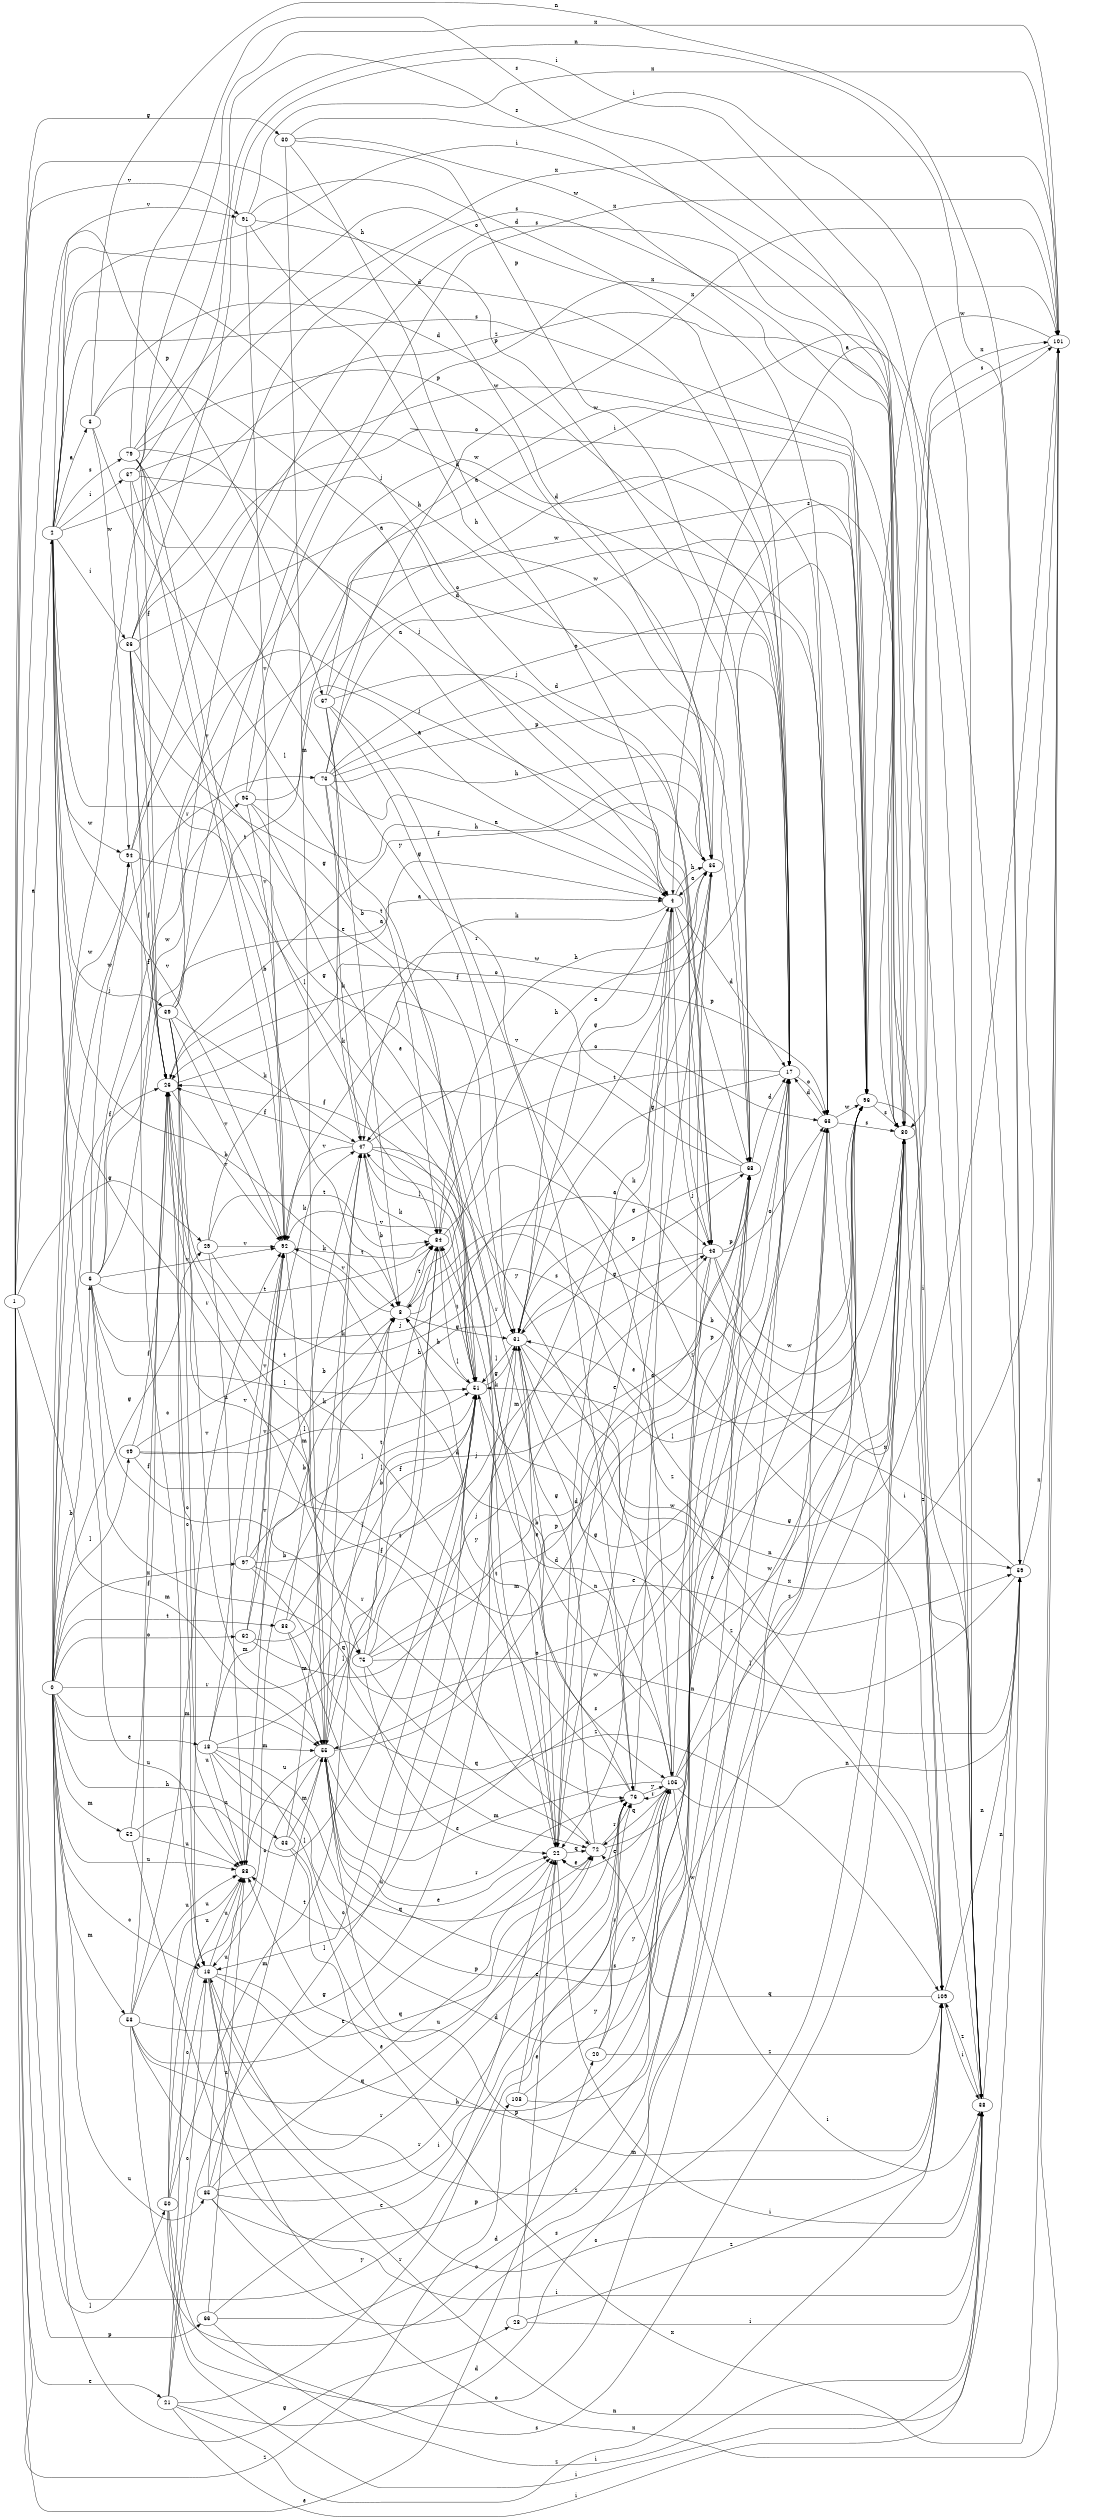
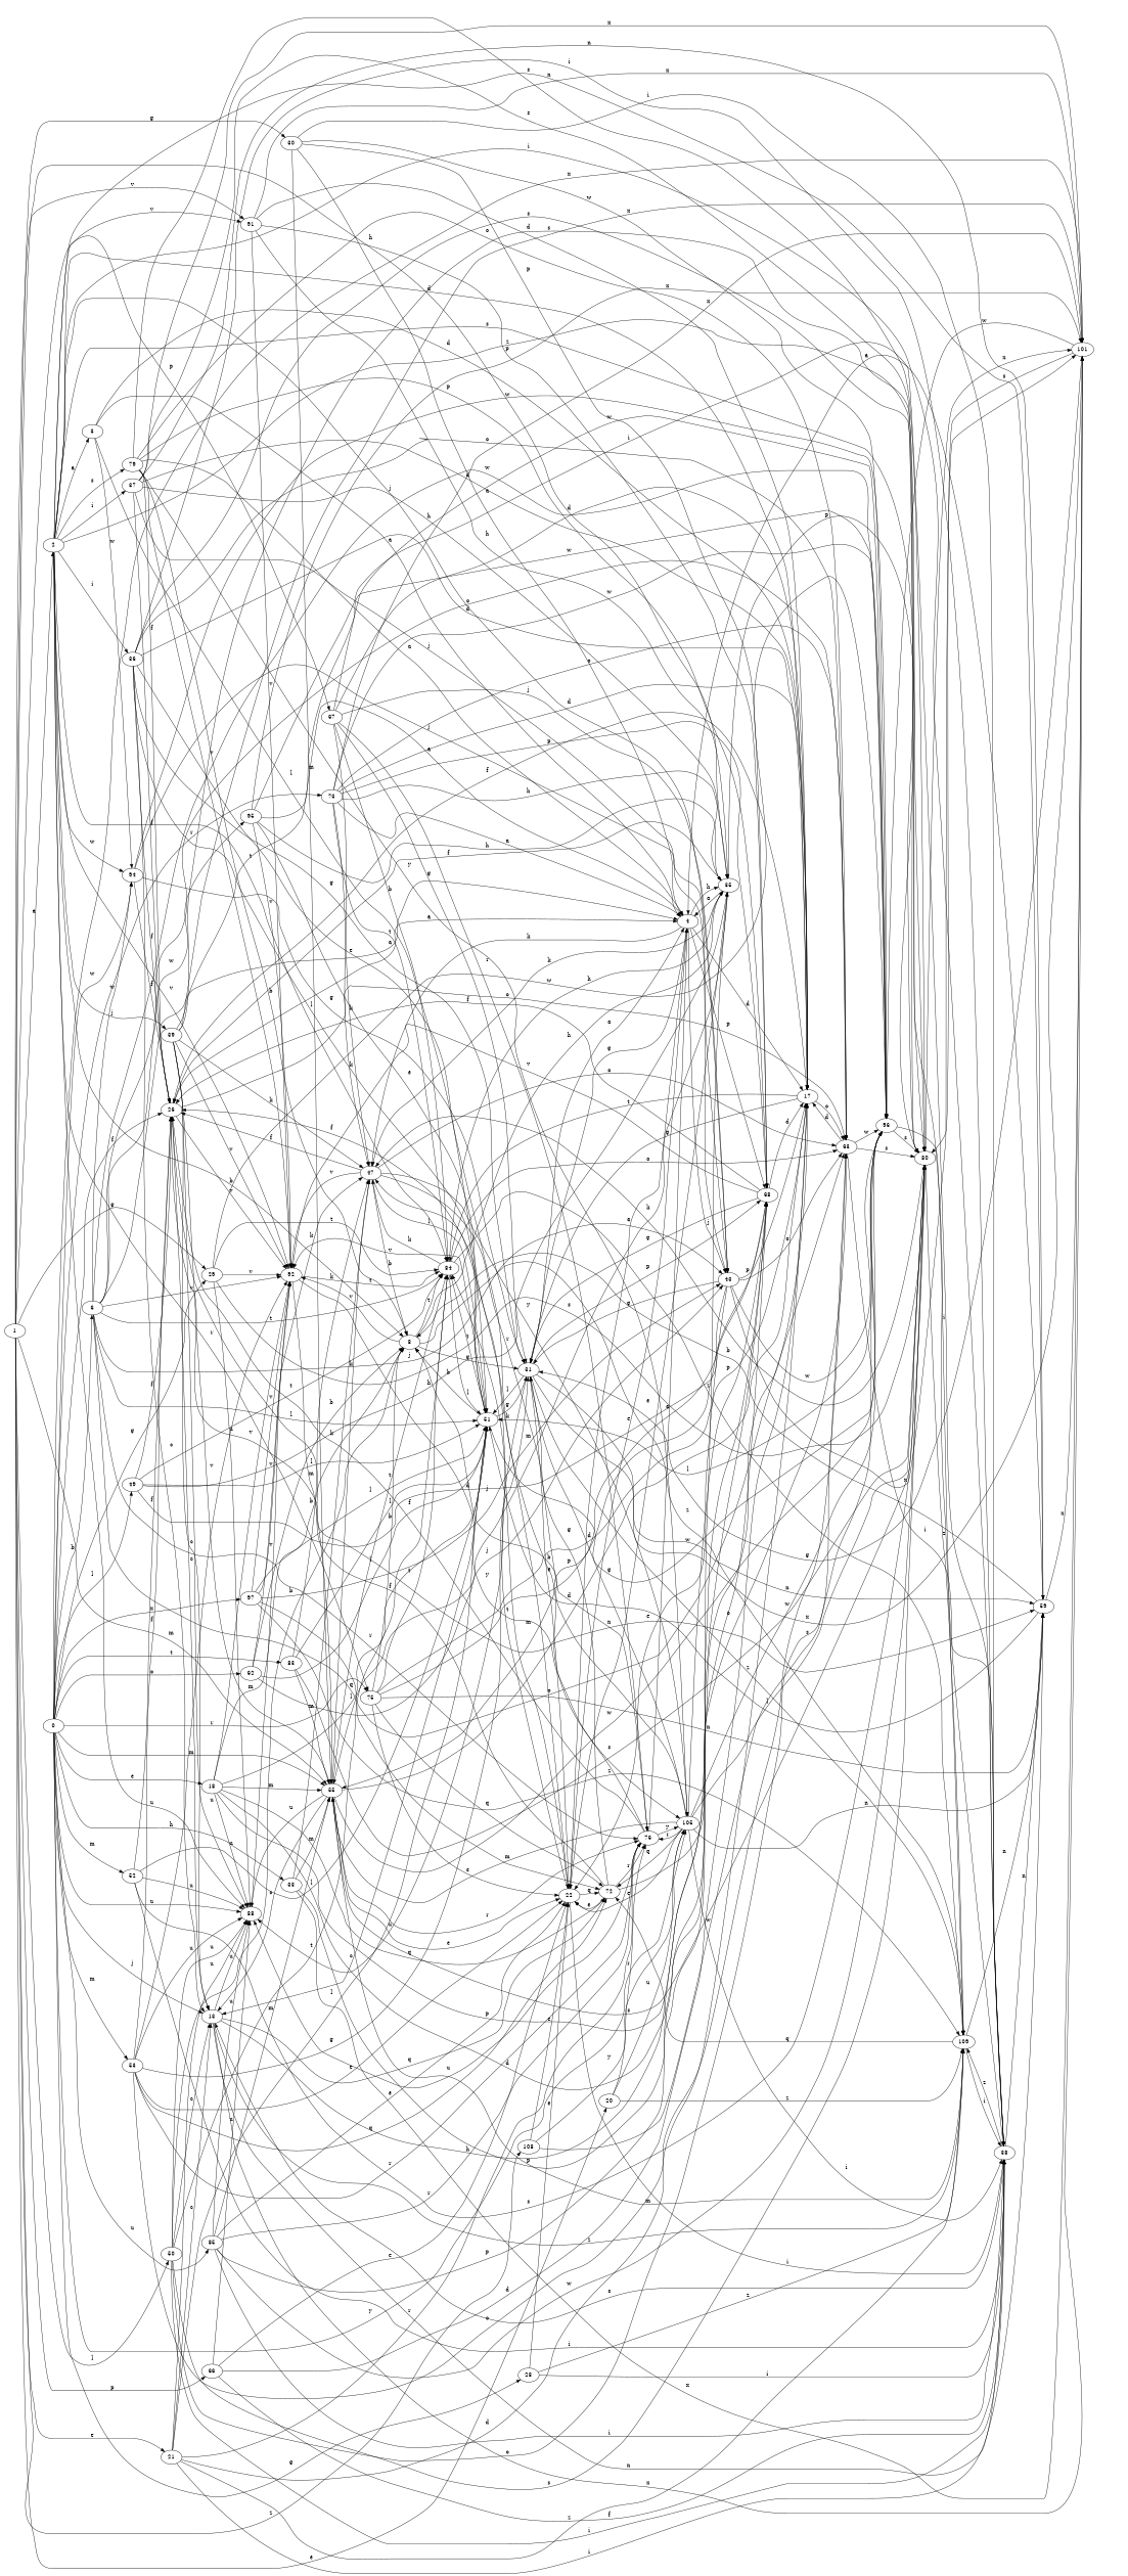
  strict digraph {
    rankdir=LR
    0
    6
    13
    18
    26
    28
    29
    33
    49
    52
    53
    55
    62
    73
    75
    83
    85
    88
    94
    97
    101
    105
    72
    43
    84
    92
    4
    51
    63
    76
    95
    96
    35
    109
    59
    8
    17
    68
    38
    22
    80
    47
    31
    1
    2
    20
    21
    30
    50
    66
    67
    91
    108
    3
    36
    37
    39
    79
    0 -> 6 [label=b]
-   0 -> 13 [label=c]
+   0 -> 13 [label=j]
    0 -> 18 [label=e]
    0 -> 26 [label=f]
    0 -> 28 [label=g]
    0 -> 29 [label=g]
    0 -> 33 [label=h]
    0 -> 49 [label=l]
    0 -> 52 [label=m]
    0 -> 53 [label=m]
    0 -> 55 [label=m]
    0 -> 62 [label=o]
    0 -> 73 [label=r]
    0 -> 75 [label=r]
    0 -> 83 [label=t]
    0 -> 85 [label=u]
    0 -> 88 [label=u]
    0 -> 94 [label=w]
    0 -> 97 [label=x]
    0 -> 101 [label=x]
    0 -> 105 [label=y]
    6 -> 94 [label=w]
    6 -> 72 [label=q]
    6 -> 43 [label=j]
    6 -> 84 [label=t]
    6 -> 92 [label=v]
    6 -> 4 [label=a]
    6 -> 51 [label=l]
    6 -> 63 [label=o]
    6 -> 76 [label=r]
    6 -> 95 [label=w]
    6 -> 96 [label=w]
    13 -> 88 [label=u]
    13 -> 101 [label=x]
    13 -> 72 [label=q]
    13 -> 35 [label=h]
    13 -> 109 [label=z]
    13 -> 59 [label=n]
    18 -> 55 [label=m]
    18 -> 88 [label=u]
    18 -> 72 [label=q]
    18 -> 92 [label=v]
    18 -> 51 [label=l]
    18 -> 8 [label=b]
    18 -> 17 [label=d]
    18 -> 68 [label=p]
    26 -> 13 [label=c]
    26 -> 92 [label=v]
    26 -> 4 [label=a]
    26 -> 63 [label=o]
    26 -> 59 [label=n]
    28 -> 109 [label=z]
    28 -> 38 [label=i]
    28 -> 22 [label=e]
    29 -> 88 [label=u]
    29 -> 84 [label=t]
    29 -> 92 [label=v]
    29 -> 96 [label=w]
    29 -> 80 [label=s]
    33 -> 55 [label=m]
    33 -> 101 [label=x]
    33 -> 68 [label=p]
    33 -> 47 [label=k]
    49 -> 26 [label=f]
    49 -> 84 [label=t]
    49 -> 51 [label=l]
    49 -> 35 [label=h]
    49 -> 17 [label=d]
    52 -> 26 [label=f]
    52 -> 88 [label=u]
    52 -> 51 [label=l]
    52 -> 38 [label=i]
+   52 -> 80 [label=s]
    53 -> 26 [label=f]
    53 -> 88 [label=u]
    53 -> 72 [label=q]
    53 -> 92 [label=v]
    53 -> 63 [label=o]
    53 -> 76 [label=r]
    53 -> 22 [label=e]
    53 -> 31 [label=g]
    55 -> 13 [label=c]
    55 -> 88 [label=u]
    55 -> 84 [label=t]
    55 -> 76 [label=r]
    55 -> 96 [label=w]
    55 -> 17 [label=d]
    55 -> 22 [label=e]
    55 -> 80 [label=s]
    55 -> 47 [label=k]
    62 -> 43 [label=j]
    62 -> 92 [label=v]
    62 -> 51 [label=l]
    62 -> 8 [label=b]
    73 -> 101 [label=x]
    73 -> 84 [label=t]
    73 -> 4 [label=a]
    73 -> 63 [label=o]
    73 -> 96 [label=w]
    73 -> 35 [label=h]
    73 -> 17 [label=d]
    73 -> 68 [label=p]
    73 -> 47 [label=k]
    75 -> 72 [label=q]
    75 -> 84 [label=t]
    75 -> 59 [label=n]
    75 -> 8 [label=b]
    75 -> 17 [label=d]
    75 -> 68 [label=p]
    75 -> 22 [label=e]
    83 -> 55 [label=m]
    83 -> 51 [label=l]
    83 -> 80 [label=s]
    83 -> 47 [label=k]
    85 -> 55 [label=m]
    85 -> 88 [label=u]
    85 -> 76 [label=r]
    85 -> 68 [label=p]
-   85 -> 105 [label=i]
+   85 -> 38 [label=i]
    85 -> 22 [label=e]
-   85 -> 80 [label=s]
+   85 -> 80 [label=w]
    88 -> 92 [label=v]
    94 -> 26 [label=f]
    94 -> 43 [label=j]
    94 -> 96 [label=w]
    94 -> 31 [label=g]
    97 -> 43 [label=j]
    97 -> 92 [label=v]
    97 -> 51 [label=l]
    97 -> 63 [label=o]
    97 -> 109 [label=z]
    97 -> 47 [label=k]
    101 -> 96 [label=w]
    101 -> 80 [label=s]
    101 -> 31 [label=g]
    105 -> 55 [label=m]
    105 -> 72 [label=q]
    105 -> 76 [label=r]
    105 -> 96 [label=w]
    105 -> 59 [label=n]
    105 -> 8 [label=b]
    105 -> 68 [label=p]
    105 -> 38 [label=i]
    105 -> 22 [label=e]
    105 -> 80 [label=s]
    105 -> 31 [label=g]
    72 -> 26 [label=f]
    72 -> 63 [label=o]
    72 -> 76 [label=r]
    72 -> 22 [label=e]
    72 -> 31 [label=g]
    43 -> 55 [label=m]
    43 -> 101 [label=x]
    43 -> 63 [label=o]
    43 -> 96 [label=w]
    43 -> 68 [label=p]
    43 -> 22 [label=e]
    43 -> 31 [label=g]
    84 -> 51 [label=l]
+   84 -> 63 [label=o]
    84 -> 35 [label=h]
    84 -> 109 [label=z]
    84 -> 47 [label=k]
    92 -> 55 [label=m]
    92 -> 105 [label=y]
    92 -> 84 [label=t]
    4 -> 43 [label=j]
    4 -> 35 [label=h]
    4 -> 17 [label=d]
    4 -> 68 [label=p]
    4 -> 22 [label=e]
    4 -> 47 [label=k]
    4 -> 31 [label=g]
    51 -> 13 [label=c]
    51 -> 26 [label=f]
    51 -> 84 [label=t]
    51 -> 92 [label=v]
    51 -> 96 [label=w]
    51 -> 8 [label=b]
    51 -> 31 [label=g]
    63 -> 96 [label=w]
    63 -> 17 [label=d]
    63 -> 38 [label=i]
    63 -> 80 [label=s]
    76 -> 26 [label=f]
    76 -> 88 [label=u]
    76 -> 105 [label=y]
    76 -> 4 [label=a]
    76 -> 47 [label=k]
    95 -> 101 [label=x]
    95 -> 92 [label=v]
    95 -> 96 [label=w]
    95 -> 35 [label=h]
    95 -> 38 [label=i]
    95 -> 22 [label=e]
    96 -> 51 [label=l]
    96 -> 38 [label=i]
    96 -> 80 [label=s]
    35 -> 26 [label=f]
    35 -> 55 [label=m]
    35 -> 4 [label=a]
    35 -> 22 [label=e]
-   35 -> 80 [label=s]
+   35 -> 80 [label=p]
+   35 -> 47 [label=k]
    109 -> 55 [label=m]
    109 -> 72 [label=q]
    109 -> 59 [label=n]
    109 -> 38 [label=i]
    59 -> 101 [label=x]
    59 -> 4 [label=a]
    59 -> 51 [label=l]
    59 -> 8 [label=b]
    8 -> 84 [label=t]
    8 -> 92 [label=v]
    8 -> 35 [label=h]
    8 -> 109 [label=z]
    8 -> 31 [label=g]
+   17 -> 26 [label=f]
    17 -> 84 [label=t]
    17 -> 63 [label=o]
    17 -> 31 [label=g]
    68 -> 26 [label=f]
    68 -> 92 [label=v]
    68 -> 17 [label=d]
    68 -> 31 [label=g]
    38 -> 13 [label=c]
    38 -> 109 [label=z]
    38 -> 59 [label=n]
    22 -> 72 [label=q]
    22 -> 84 [label=t]
    22 -> 4 [label=a]
    22 -> 38 [label=i]
    80 -> 101 [label=x]
    80 -> 109 [label=z]
    80 -> 47 [label=k]
    47 -> 26 [label=f]
    47 -> 105 [label=y]
    47 -> 92 [label=v]
    47 -> 51 [label=l]
    47 -> 63 [label=o]
    47 -> 76 [label=r]
    47 -> 8 [label=b]
    31 -> 88 [label=u]
    31 -> 101 [label=x]
    31 -> 4 [label=a]
    31 -> 51 [label=l]
    31 -> 109 [label=z]
    31 -> 59 [label=n]
    31 -> 68 [label=p]
    31 -> 22 [label=e]
    1 -> 29 [label=g]
    1 -> 55 [label=m]
    1 -> 35 [label=h]
    1 -> 2 [label=a]
    1 -> 20 [label=e]
    1 -> 21 [label=e]
    1 -> 30 [label=g]
    1 -> 50 [label=l]
    1 -> 66 [label=p]
    1 -> 67 [label=p]
    1 -> 91 [label=v]
    1 -> 108 [label=z]
    2 -> 75 [label=r]
    2 -> 88 [label=u]
    2 -> 94 [label=w]
    2 -> 43 [label=j]
    2 -> 84 [label=t]
    2 -> 92 [label=v]
    2 -> 109 [label=z]
    2 -> 8 [label=b]
    2 -> 17 [label=d]
    2 -> 38 [label=i]
    2 -> 80 [label=s]
    2 -> 91 [label=v]
    2 -> 3 [label=a]
    2 -> 36 [label=i]
    2 -> 37 [label=i]
    2 -> 39 [label=j]
    2 -> 79 [label=s]
-   20 -> 105 [label=y]
+   20 -> 105 [label=u]
    20 -> 76 [label=r]
    20 -> 109 [label=z]
    21 -> 13 [label=c]
    21 -> 88 [label=u]
    21 -> 51 [label=l]
    21 -> 76 [label=r]
    21 -> 109 [label=z]
    21 -> 17 [label=d]
    21 -> 38 [label=i]
    30 -> 55 [label=m]
    30 -> 4 [label=a]
    30 -> 96 [label=w]
    30 -> 68 [label=p]
    30 -> 38 [label=i]
    50 -> 13 [label=c]
    50 -> 88 [label=u]
    50 -> 84 [label=t]
    50 -> 63 [label=o]
    50 -> 8 [label=b]
    50 -> 38 [label=i]
    50 -> 80 [label=s]
    66 -> 88 [label=u]
    66 -> 17 [label=d]
-   66 -> 38 [label=i]
+   66 -> 38 [label=f]
    66 -> 22 [label=e]
    67 -> 43 [label=j]
    67 -> 76 [label=r]
    67 -> 96 [label=w]
-   67 -> 8 [label=b]
+   67 -> 84 [label=b]
    67 -> 17 [label=d]
    67 -> 47 [label=k]
    67 -> 31 [label=g]
    91 -> 101 [label=x]
    91 -> 92 [label=v]
    91 -> 35 [label=h]
    91 -> 17 [label=d]
    91 -> 68 [label=p]
    108 -> 105 [label=y]
    108 -> 96 [label=w]
    108 -> 22 [label=e]
    3 -> 94 [label=w]
    3 -> 4 [label=a]
    3 -> 51 [label=l]
-   3 -> 59 [label=n]
+   2 -> 59 [label=n]
    3 -> 17 [label=d]
    36 -> 13 [label=c]
    36 -> 26 [label=f]
    36 -> 51 [label=l]
    36 -> 63 [label=o]
    36 -> 17 [label=d]
    36 -> 38 [label=i]
    36 -> 22 [label=e]
    36 -> 80 [label=s]
    36 -> 31 [label=g]
    37 -> 26 [label=f]
    37 -> 101 [label=x]
    37 -> 43 [label=j]
    37 -> 35 [label=h]
    37 -> 59 [label=n]
    37 -> 17 [label=d]
    37 -> 80 [label=s]
    39 -> 13 [label=c]
    39 -> 55 [label=m]
    39 -> 88 [label=u]
    39 -> 101 [label=x]
    39 -> 92 [label=v]
    39 -> 4 [label=a]
    39 -> 80 [label=s]
    39 -> 47 [label=k]
    79 -> 26 [label=f]
    79 -> 105 [label=y]
    79 -> 92 [label=v]
    79 -> 4 [label=a]
    79 -> 63 [label=o]
    79 -> 8 [label=b]
    79 -> 68 [label=p]
    79 -> 80 [label=s]
  }
